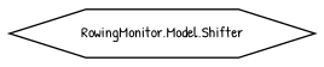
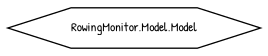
  digraph {
    rankdir=LR
    fontname="Patrick Hand"
-   n1 [color=black fillcolor=white fontname="Patrick Hand" fontsize=10 height=0.2 label="RowingMonitor.Model.Shifter" shape=hexagon style=filled width=0.4]
+   n1 [color=black fillcolor=white fontname="Patrick Hand" fontsize=10 height=0.2 label="RowingMonitor.Model.Model" shape=hexagon style=filled width=0.4]
  }
